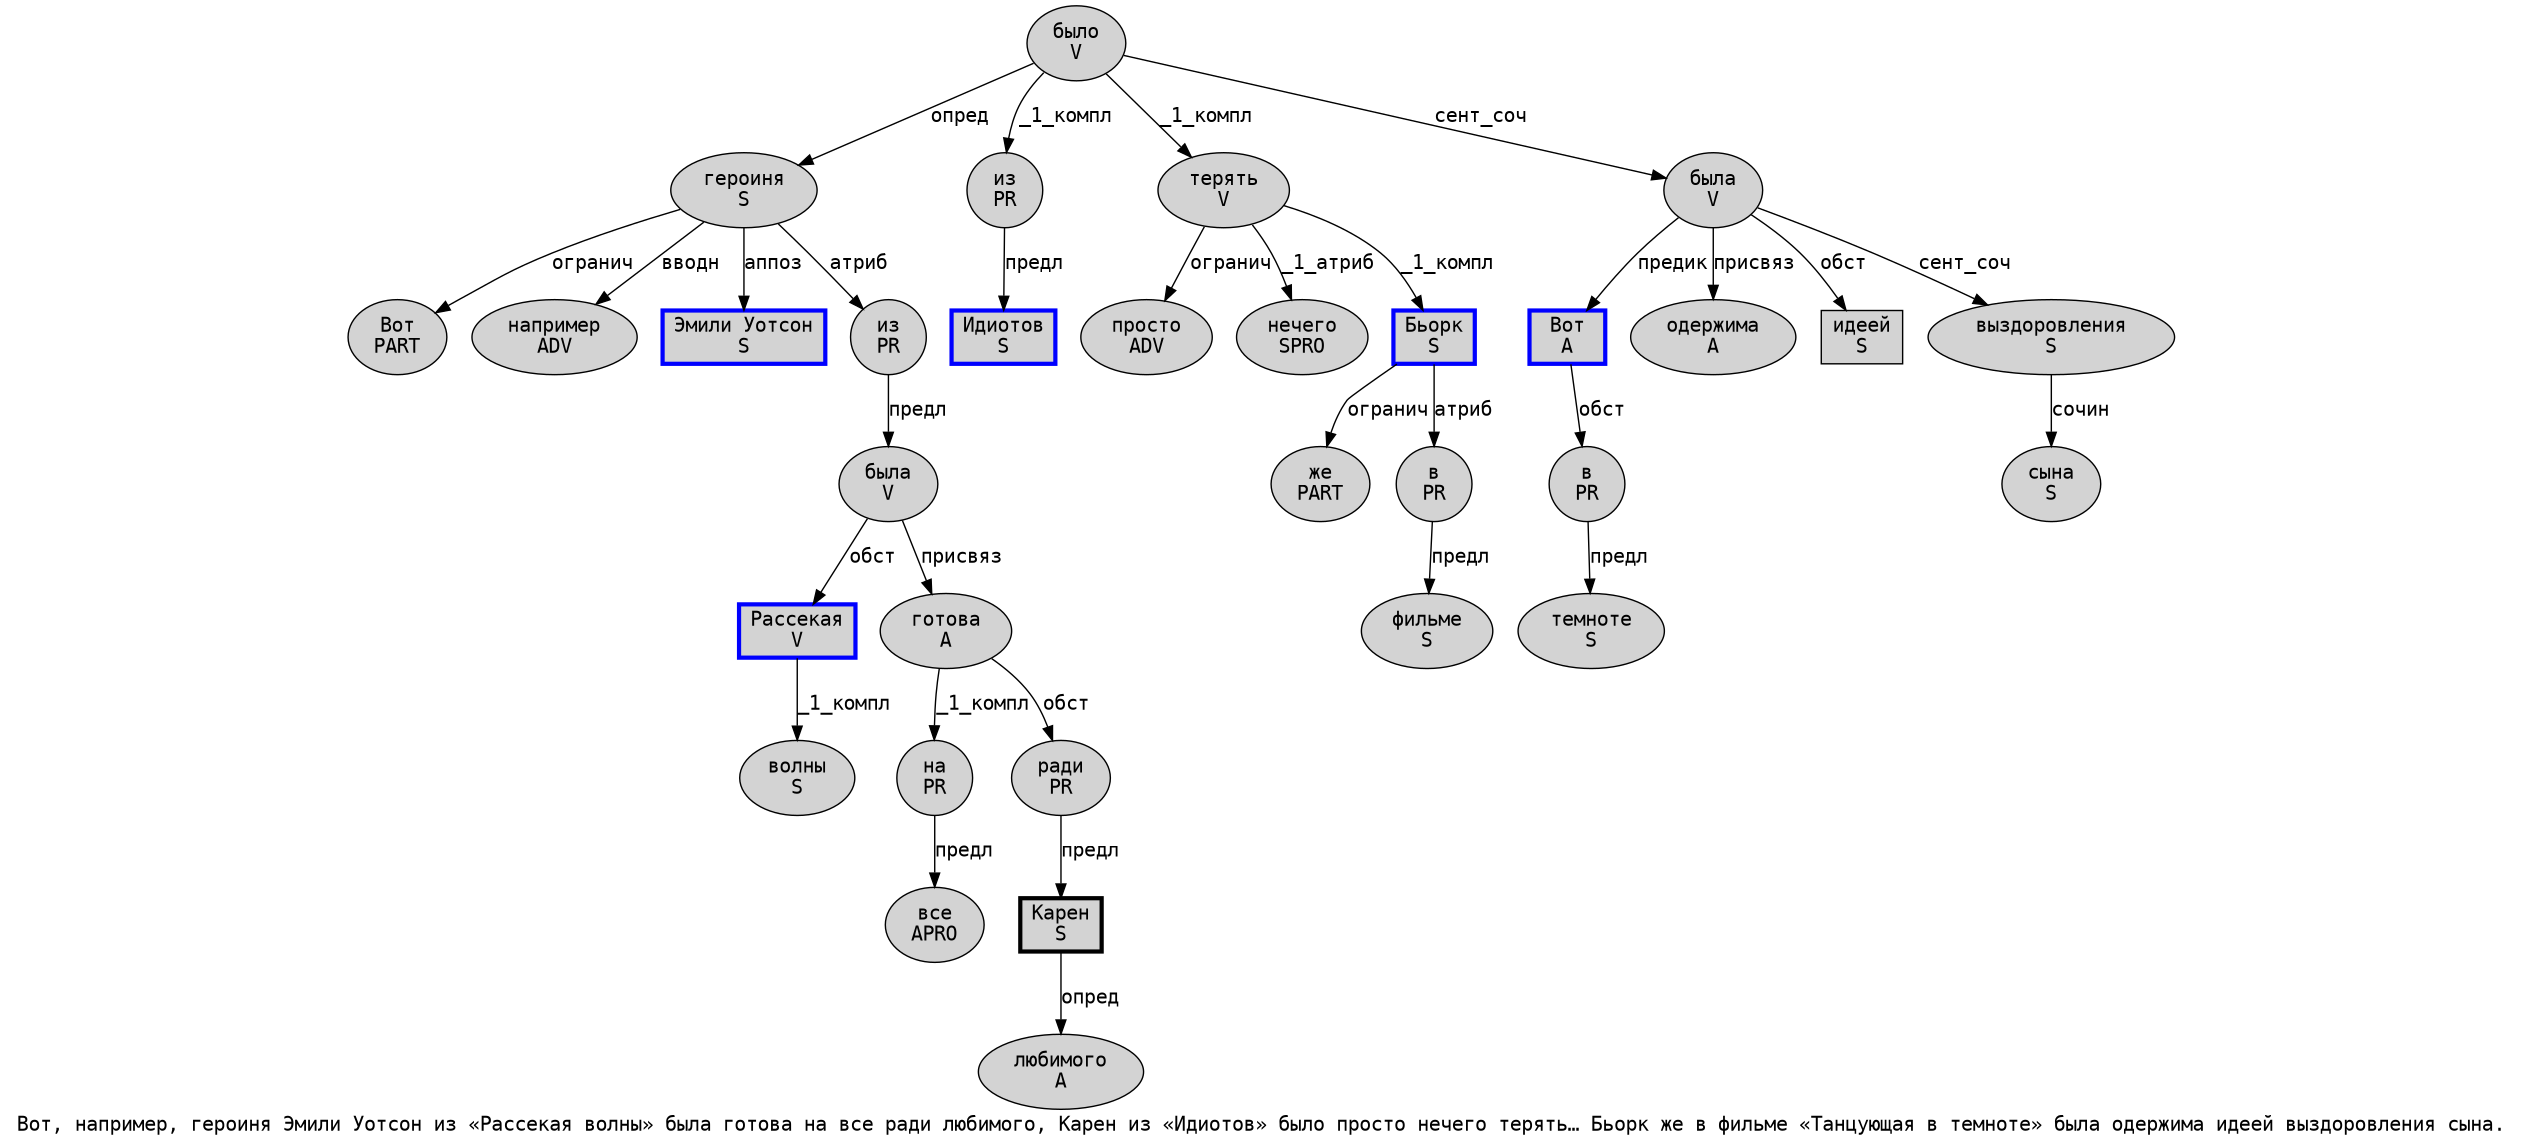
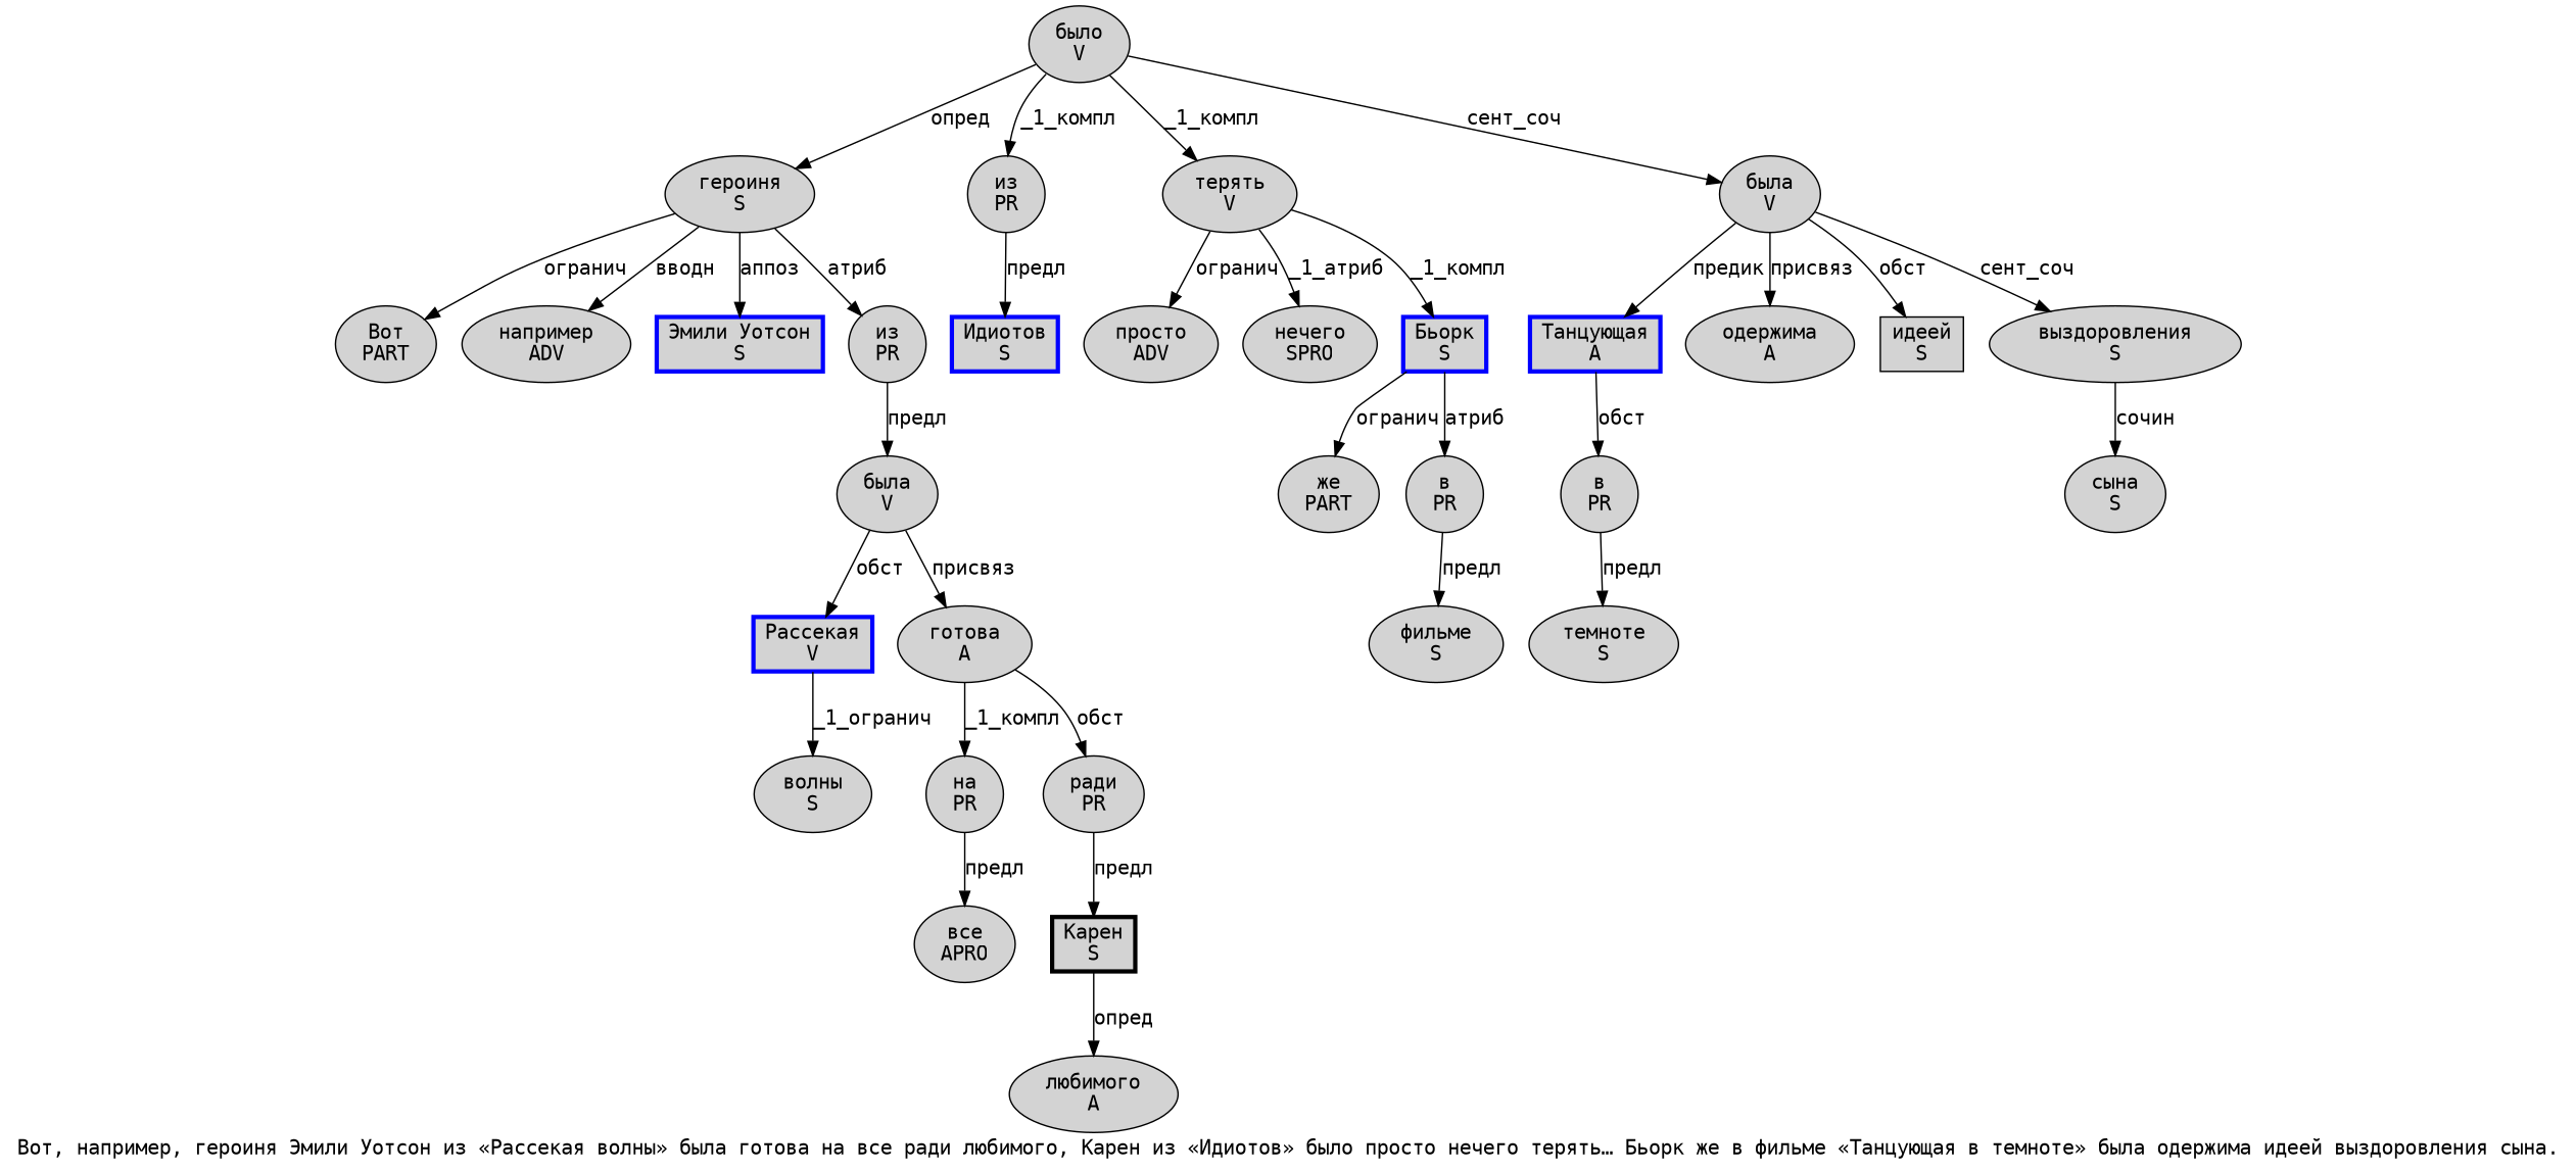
  digraph {
    fontname="DejaVu Sans Mono"
    label="Вот, например, героиня Эмили Уотсон из «Рассекая волны» была готова на все ради любимого, Карен из «Идиотов» было просто нечего терять… Бьорк же в фильме «Танцующая в темноте» была одержима идеей выздоровления сына."
    node [fillcolor=lightgray fontname="DejaVu Sans Mono" penwidth=1 shape=ellipse style=filled]
    edge [fontname="DejaVu Sans Mono"]
    n1 [label="Вот\nPART"]
    n2 [label="например\nADV"]
    n3 [label="героиня\nS"]
    n4 [color=blue label="Эмили Уотсон\nS" penwidth=3 shape=box]
    n5 [label="из\nPR"]
    n6 [label="была\nV"]
    n7 [color=blue label="Рассекая\nV" penwidth=3 shape=box]
    n8 [label="готова\nA"]
    n9 [label="волны\nS"]
    n10 [label="на\nPR"]
    n11 [label="ради\nPR"]
    n12 [label="все\nAPRO"]
    n13 [color=black label="Карен\nS" penwidth=3 shape=box]
    n14 [label="любимого\nA"]
    n15 [label="из\nPR"]
    n16 [color=blue label="Идиотов\nS" penwidth=3 shape=box]
    n17 [label="было\nV"]
    n18 [label="терять\nV"]
    n19 [label="была\nV"]
    n20 [label="просто\nADV"]
    n21 [label="нечего\nSPRO"]
    n22 [color=blue label="Бьорк\nS" penwidth=3 shape=box]
-   n23 [color=blue label="Вот\nA" penwidth=3 shape=box]
+   n23 [color=blue label="Танцующая\nA" penwidth=3 shape=box]
    n24 [label="одержима\nA"]
    n25 [label="идеей\nS" shape=box]
    n26 [label="выздоровления\nS"]
    n27 [label="же\nPART"]
    n28 [label="в\nPR"]
    n29 [label="фильме\nS"]
    n30 [label="в\nPR"]
    n31 [label="темноте\nS"]
    n32 [label="сына\nS"]
    n3 -> n1 [label="огранич"]
    n3 -> n2 [label="вводн"]
    n3 -> n4 [label="аппоз"]
    n3 -> n5 [label="атриб"]
    n5 -> n6 [label="предл"]
    n6 -> n7 [label="обст"]
    n6 -> n8 [label="присвяз"]
-   n7 -> n9 [label="_1_компл"]
+   n7 -> n9 [label="_1_огранич"]
    n8 -> n10 [label="_1_компл"]
    n8 -> n11 [label="обст"]
    n10 -> n12 [label="предл"]
    n11 -> n13 [label="предл"]
    n13 -> n14 [label="опред"]
    n15 -> n16 [label="предл"]
    n17 -> n3 [label="опред"]
    n17 -> n15 [label="_1_компл"]
    n17 -> n18 [label="_1_компл"]
    n17 -> n19 [label="сент_соч"]
    n18 -> n20 [label="огранич"]
    n18 -> n21 [label="_1_атриб"]
    n18 -> n22 [label="_1_компл"]
    n19 -> n23 [label="предик"]
    n19 -> n24 [label="присвяз"]
    n19 -> n25 [label="обст"]
    n19 -> n26 [label="сент_соч"]
    n22 -> n27 [label="огранич"]
    n22 -> n28 [label="атриб"]
    n23 -> n30 [label="обст"]
    n26 -> n32 [label="сочин"]
    n28 -> n29 [label="предл"]
    n30 -> n31 [label="предл"]
  }
